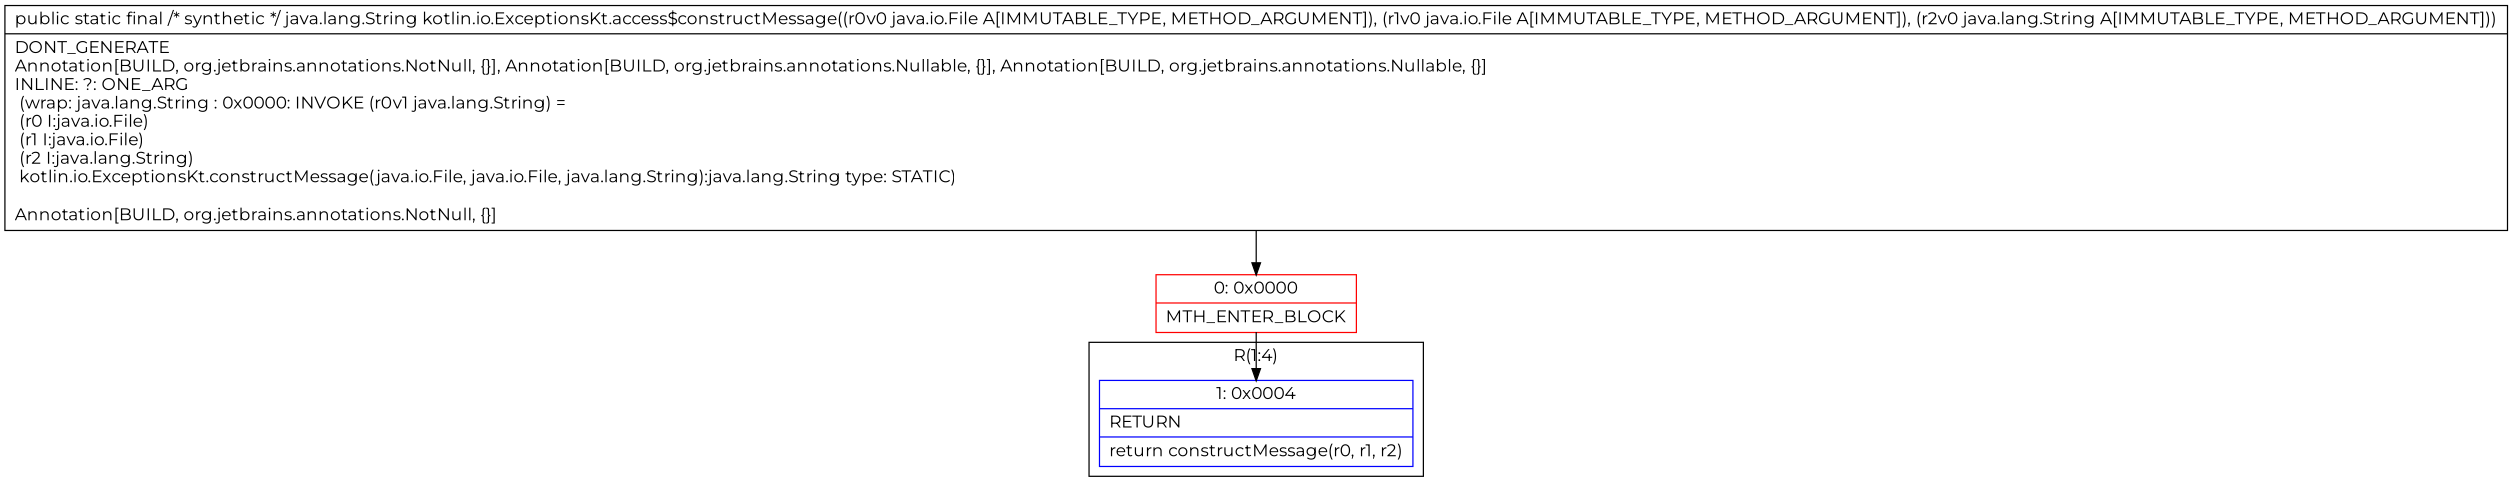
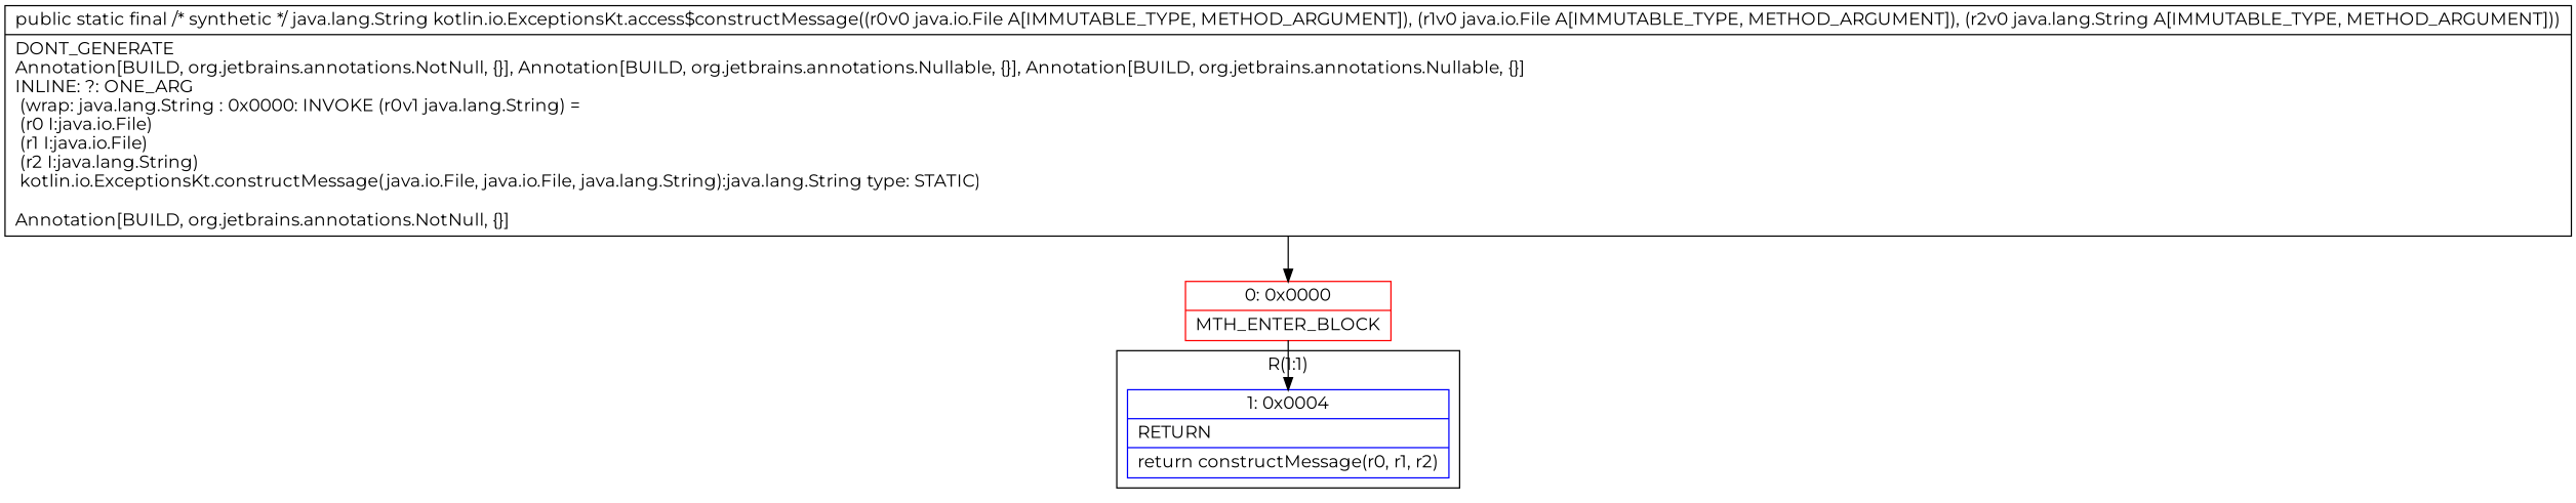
  digraph {
    fontname=Montserrat
    node [shape=record fontname=Montserrat]
    edge [fontname=Montserrat]
    n1 [color=blue label="{1\:\ 0x0004|RETURN\l|return constructMessage(r0, r1, r2)\l}"]
    n2 [color=red label="{0\:\ 0x0000|MTH_ENTER_BLOCK\l}"]
    n3 [label="{public static final \/* synthetic *\/ java.lang.String kotlin.io.ExceptionsKt.access$constructMessage((r0v0 java.io.File A[IMMUTABLE_TYPE, METHOD_ARGUMENT]), (r1v0 java.io.File A[IMMUTABLE_TYPE, METHOD_ARGUMENT]), (r2v0 java.lang.String A[IMMUTABLE_TYPE, METHOD_ARGUMENT]))  | DONT_GENERATE\lAnnotation[BUILD, org.jetbrains.annotations.NotNull, \{\}], Annotation[BUILD, org.jetbrains.annotations.Nullable, \{\}], Annotation[BUILD, org.jetbrains.annotations.Nullable, \{\}]\lINLINE: ?: ONE_ARG  \l  (wrap: java.lang.String : 0x0000: INVOKE  (r0v1 java.lang.String) = \l  (r0 I:java.io.File)\l  (r1 I:java.io.File)\l  (r2 I:java.lang.String)\l kotlin.io.ExceptionsKt.constructMessage(java.io.File, java.io.File, java.lang.String):java.lang.String type: STATIC)\l\lAnnotation[BUILD, org.jetbrains.annotations.NotNull, \{\}]\l}"]
    subgraph cluster_1 {
-     label="R(1:4)"
+     label="R(1:1)"
      n1
    }
    n2 -> n1
    n3 -> n2
  }
